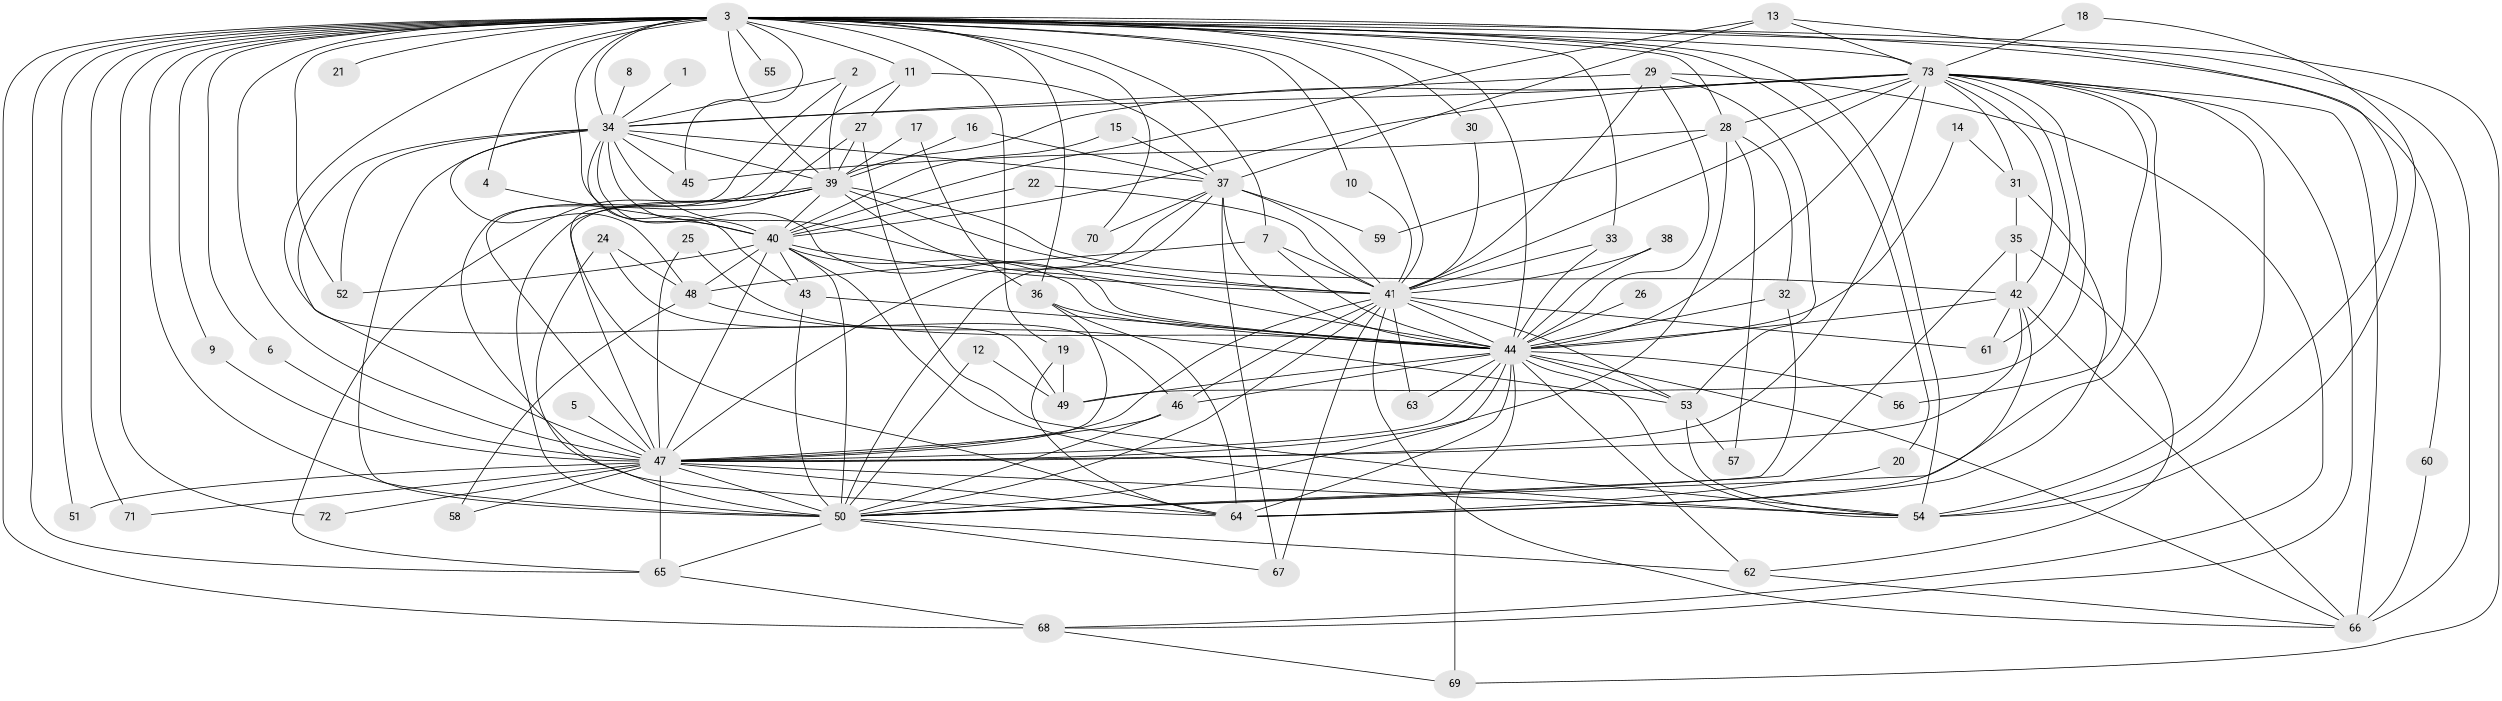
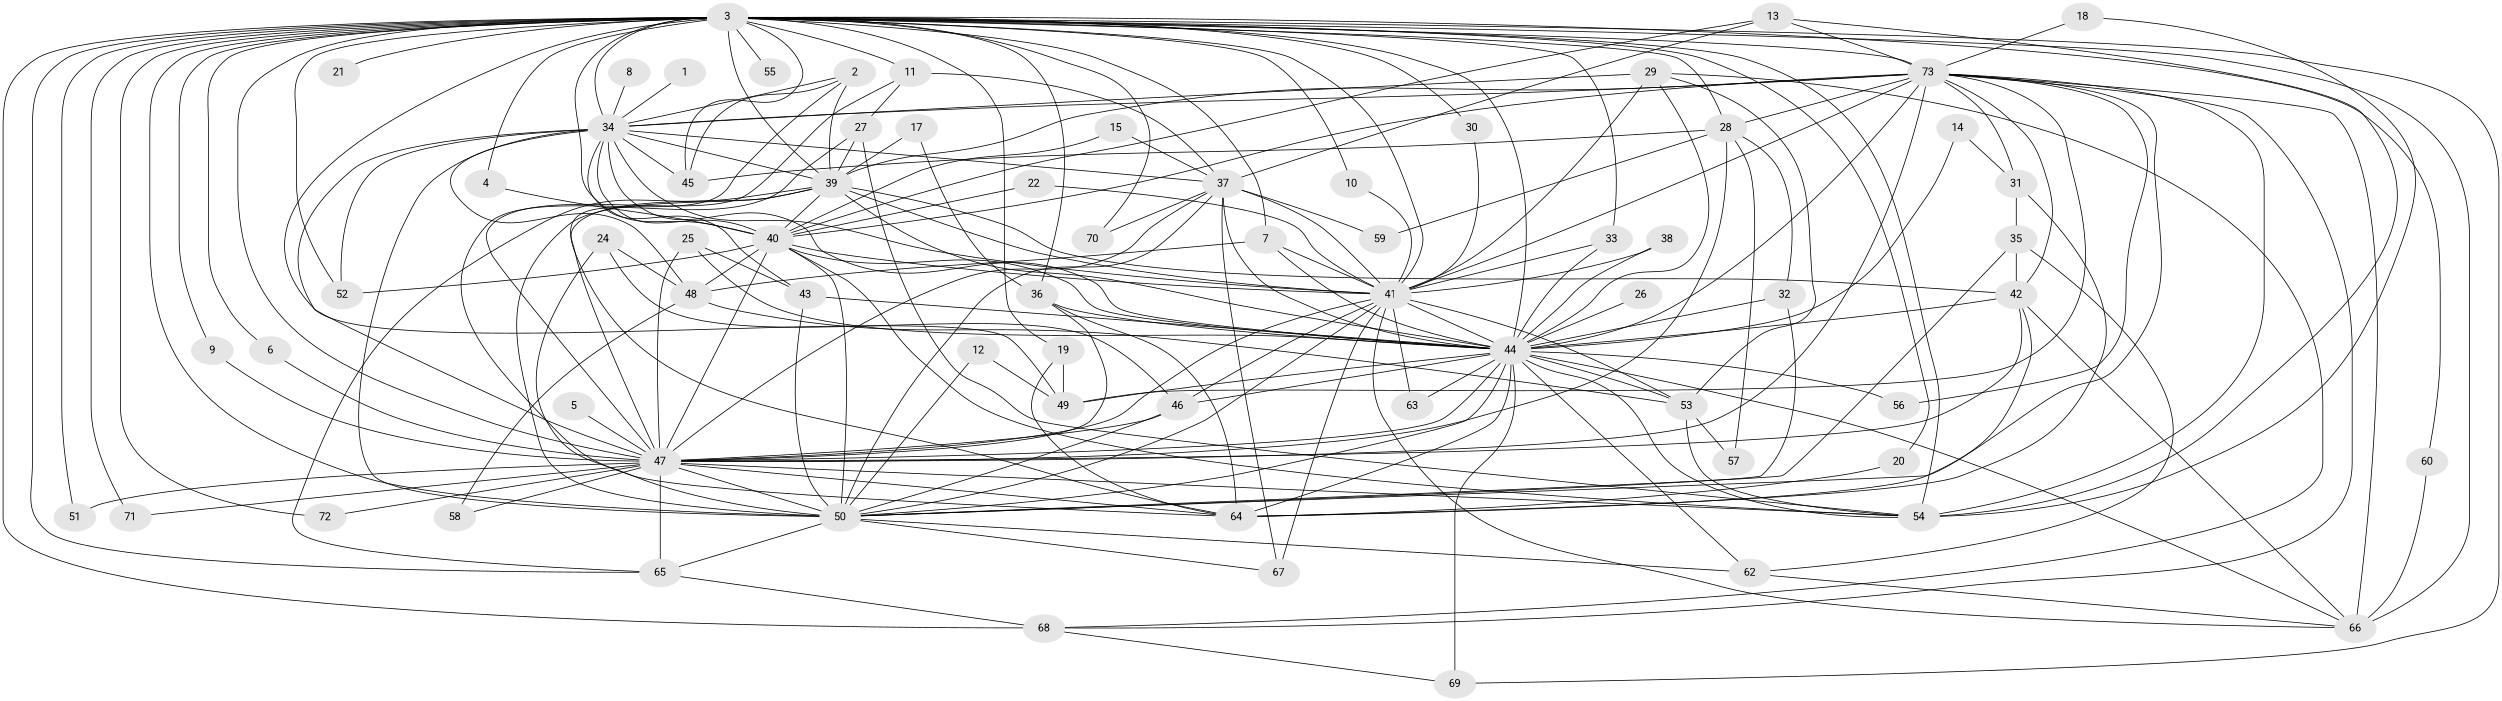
  graph {
    fontname=Roboto
    node [color=gray90 fontname=Roboto style=filled]
    edge [fontname=Roboto weight=1.0]
    1
    34
    39
    45
    40
    41
    44
    47
    50
    52
    48
    37
    43
    2
    64
    65
    42
    3
    4
    6
    7
    9
    10
    11
    19
    20
    21
    n28 [label=73]
    28
    30
    33
    36
    49
    51
    54
    55
    60
    66
    68
    69
    70
    71
    72
    27
    31
    56
-   61
    32
    57
    59
    46
    53
    67
    63
    62
    58
    5
    8
    12
    13
    14
    35
    15
-   16
    17
    18
    22
    24
    25
    26
    29
    38
    1 -- 34
    34 -- 39
    34 -- 45
    34 -- 40
    34 -- 41
    34 -- 44
    34 -- 47 [weight=2.0]
    34 -- 50
    34 -- 52
    34 -- 48 [weight=2.0]
    34 -- 37
    34 -- 43
    39 -- 40
    39 -- 41
    39 -- 44
    39 -- 47
    39 -- 50 [weight=2.0]
    39 -- 65
    39 -- 42
    40 -- 41 [weight=3.0]
    40 -- 44 [weight=2.0]
    40 -- 47
    40 -- 50
    40 -- 52
    40 -- 48
-   40 -- 43
+   25 -- 43
    40 -- 54
    41 -- 44 [weight=2.0]
    41 -- 47
    41 -- 50
    41 -- 66
-   41 -- 61
    41 -- 46
    41 -- 53
    41 -- 67
    41 -- 63
    44 -- 47
    44 -- 50 [weight=2.0]
    44 -- 64
    44 -- 49
    44 -- 54
    44 -- 66
    44 -- 69
    44 -- 56
    44 -- 46
    44 -- 53
    44 -- 63
    44 -- 62
    47 -- 50 [weight=2.0]
    47 -- 64
    47 -- 65
    47 -- 51
    47 -- 54
    47 -- 71
    47 -- 72
    47 -- 58
    50 -- 65
    50 -- 67
    50 -- 62
    48 -- 53
    48 -- 58
    37 -- 41
    37 -- 44
    37 -- 47
    37 -- 50
    37 -- 70
    37 -- 59
    37 -- 67
    43 -- 44
    43 -- 50
    2 -- 34
    2 -- 39
+   2 -- 45
    2 -- 64
    65 -- 68
    42 -- 44
    42 -- 47
    42 -- 64
    42 -- 66
-   42 -- 61
    3 -- 34 [weight=2.0]
    3 -- 39 [weight=2.0]
    3 -- 45 [weight=2.0]
    3 -- 40 [weight=2.0]
    3 -- 41 [weight=2.0]
    3 -- 44 [weight=3.0]
    3 -- 47 [weight=3.0]
    3 -- 50 [weight=3.0]
    3 -- 52 [weight=2.0]
    3 -- 65
    3 -- 4
    3 -- 6
    3 -- 7
    3 -- 9
    3 -- 10
    3 -- 11
    3 -- 19
    3 -- 20
    3 -- 21 [weight=2.0]
    3 -- n28 [weight=2.0]
    3 -- 28
    3 -- 30
    3 -- 33
    3 -- 36
    3 -- 49
    3 -- 51
    3 -- 54 [weight=2.0]
    3 -- 55 [weight=2.0]
    3 -- 60
    3 -- 66
    3 -- 68 [weight=2.0]
    3 -- 69
    3 -- 70
    3 -- 71 [weight=2.0]
    3 -- 72
    4 -- 40
    6 -- 47
    7 -- 41
    7 -- 44
    7 -- 48
    9 -- 47
    10 -- 41
    11 -- 47
    11 -- 37
    11 -- 27
    19 -- 64
    19 -- 49
    20 -- 64
    n28 -- 34
    n28 -- 39
    n28 -- 40 [weight=2.0]
    n28 -- 41
    n28 -- 44
    n28 -- 47
    n28 -- 50
    n28 -- 42
    n28 -- 28
    n28 -- 49
    n28 -- 54
    n28 -- 66
    n28 -- 68
    n28 -- 31
    n28 -- 56
-   n28 -- 61
    28 -- 45
    28 -- 47
    28 -- 32
    28 -- 57
    28 -- 59
    30 -- 41
    33 -- 41
    33 -- 44
    36 -- 44
    36 -- 47
    36 -- 64
    60 -- 66
    68 -- 69
    27 -- 39
    27 -- 64
    27 -- 54
    31 -- 64
    31 -- 35
    32 -- 44
    32 -- 50
    46 -- 47
    46 -- 50 [weight=2.0]
    53 -- 54
    53 -- 57
    62 -- 66
    5 -- 47
    8 -- 34
    12 -- 50
    12 -- 49
    13 -- 40
    13 -- 37
    13 -- n28
    13 -- 54
    14 -- 44
    14 -- 31
    35 -- 50
    35 -- 42
    35 -- 62
    15 -- 40
    15 -- 37
-   16 -- 39
-   16 -- 37
    17 -- 39
    17 -- 36
    18 -- n28
    18 -- 54
    22 -- 40
    22 -- 41
    24 -- 50
    24 -- 48
    24 -- 46
    25 -- 44
    25 -- 47
    26 -- 44
    29 -- 34
    29 -- 41
    29 -- 44
    29 -- 68
    29 -- 53
    38 -- 41
    38 -- 44
  }
